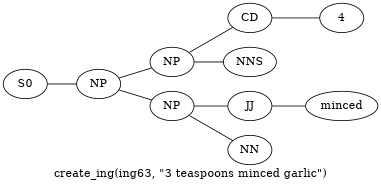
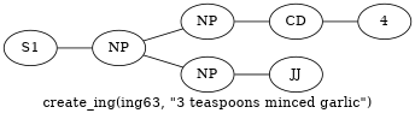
  graph {
    label="create_ing(ing63, \"3 teaspoons minced garlic\")"
    rankdir=LR
-   n1 [label=S0]
+   n1 [label=S1]
    n2 [label=NP]
    n3 [label=NP]
    n4 [label=NP]
    n5 [label=CD]
-   n6 [label=NNS]
    n7 [label=JJ]
-   n8 [label=NN]
    n9 [label=4]
-   n10 [label=minced]
    n1 -- n2
    n2 -- n3
    n2 -- n4
    n3 -- n5
-   n3 -- n6
    n4 -- n7
-   n4 -- n8
    n5 -- n9
-   n7 -- n10
  }
